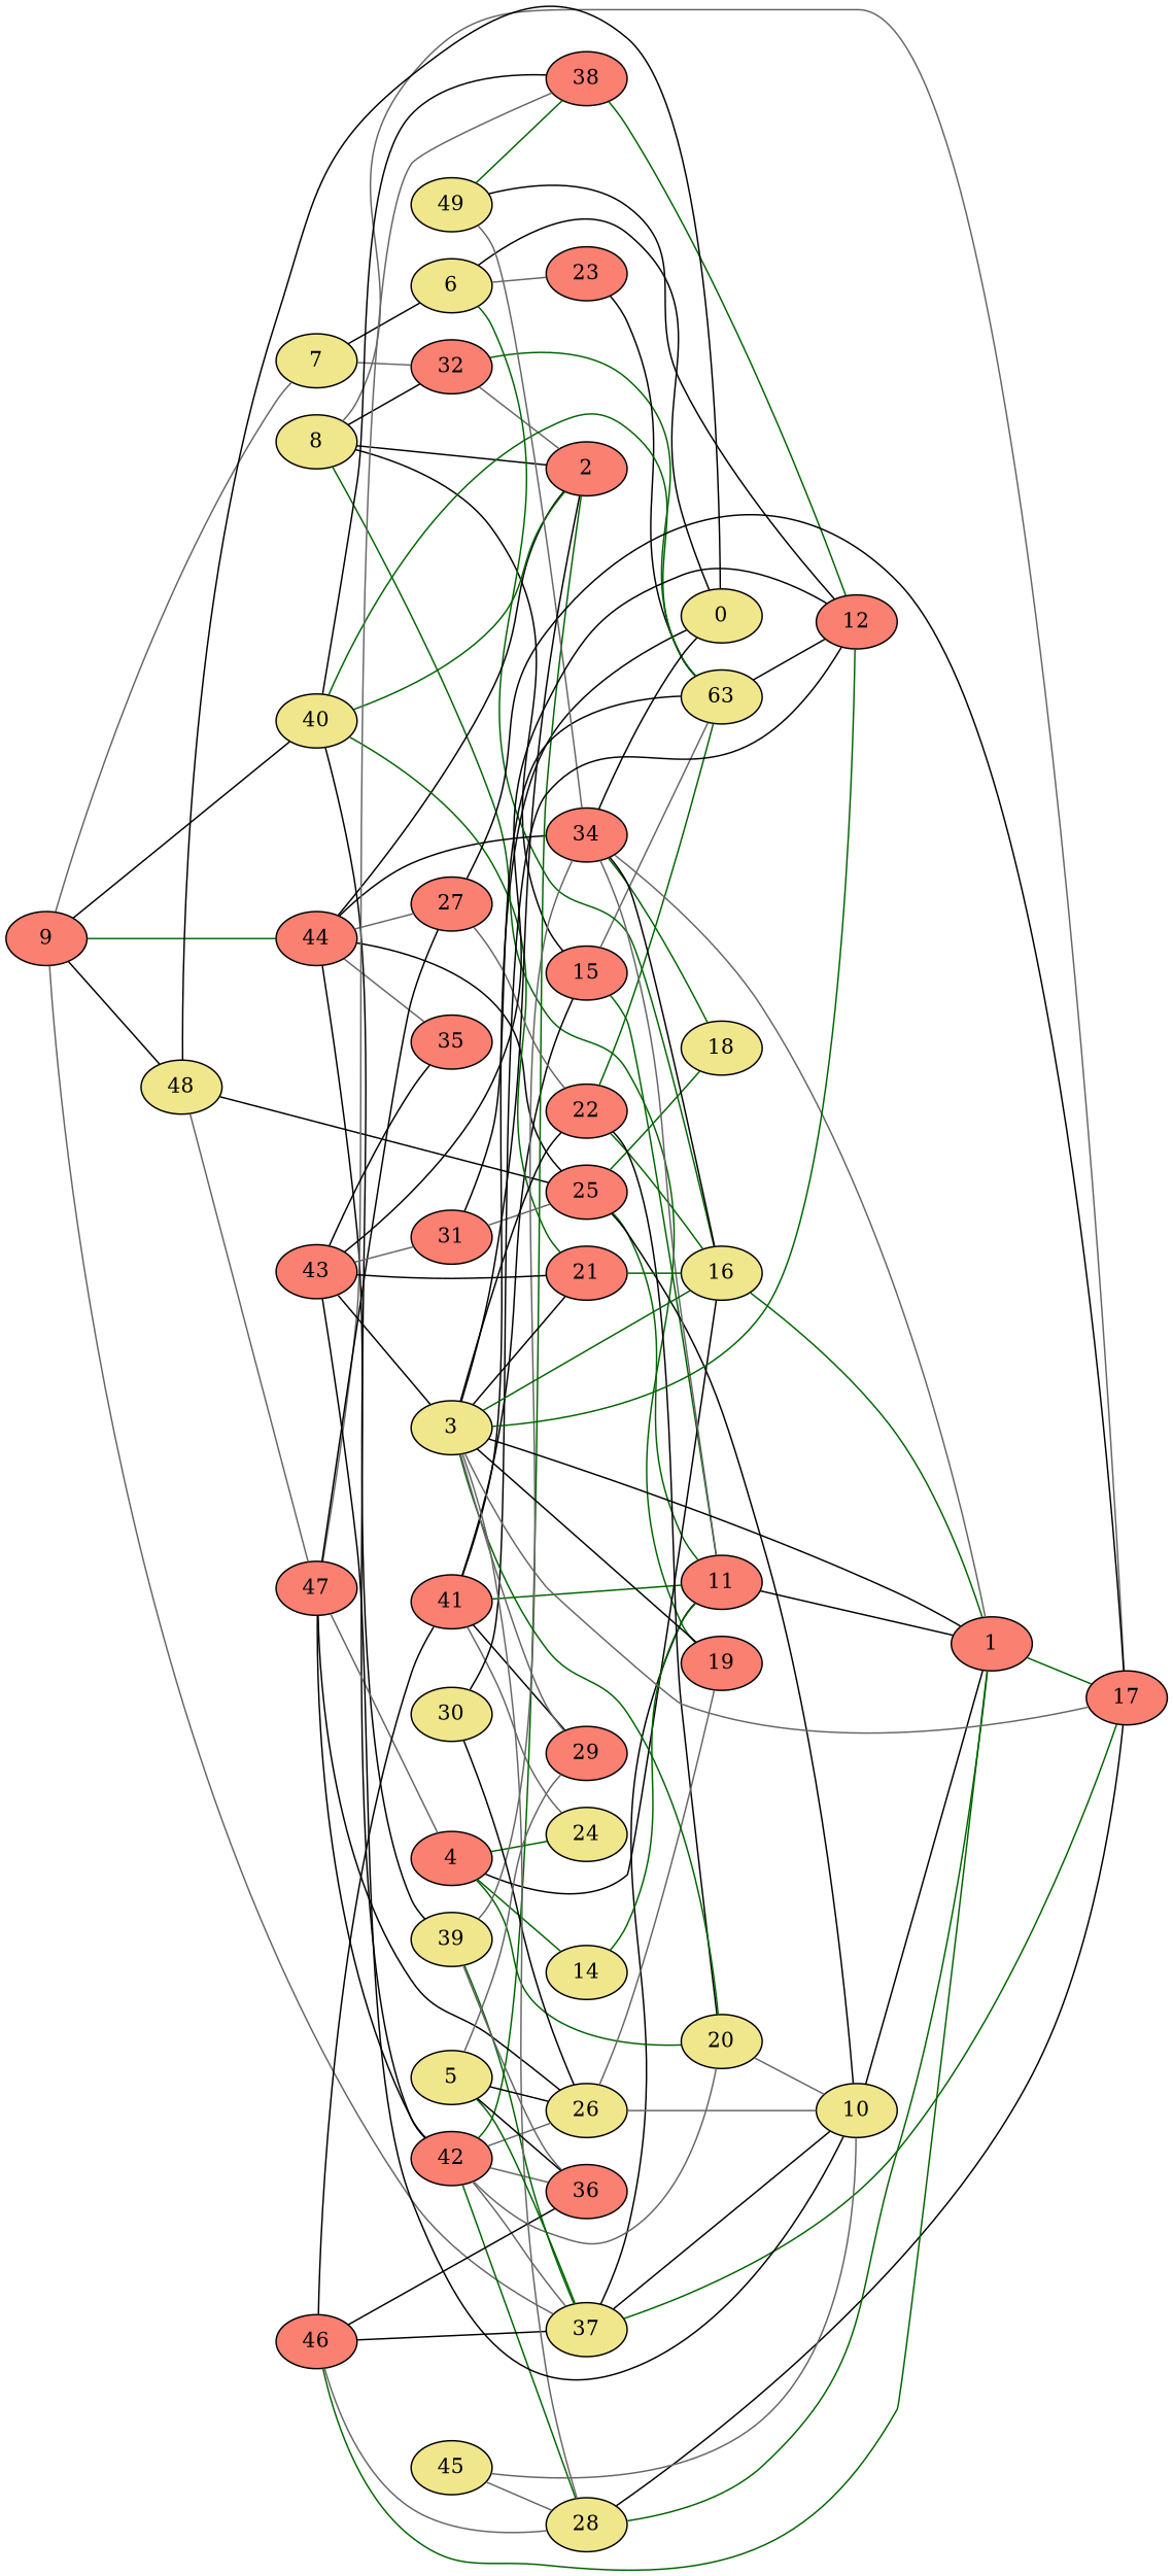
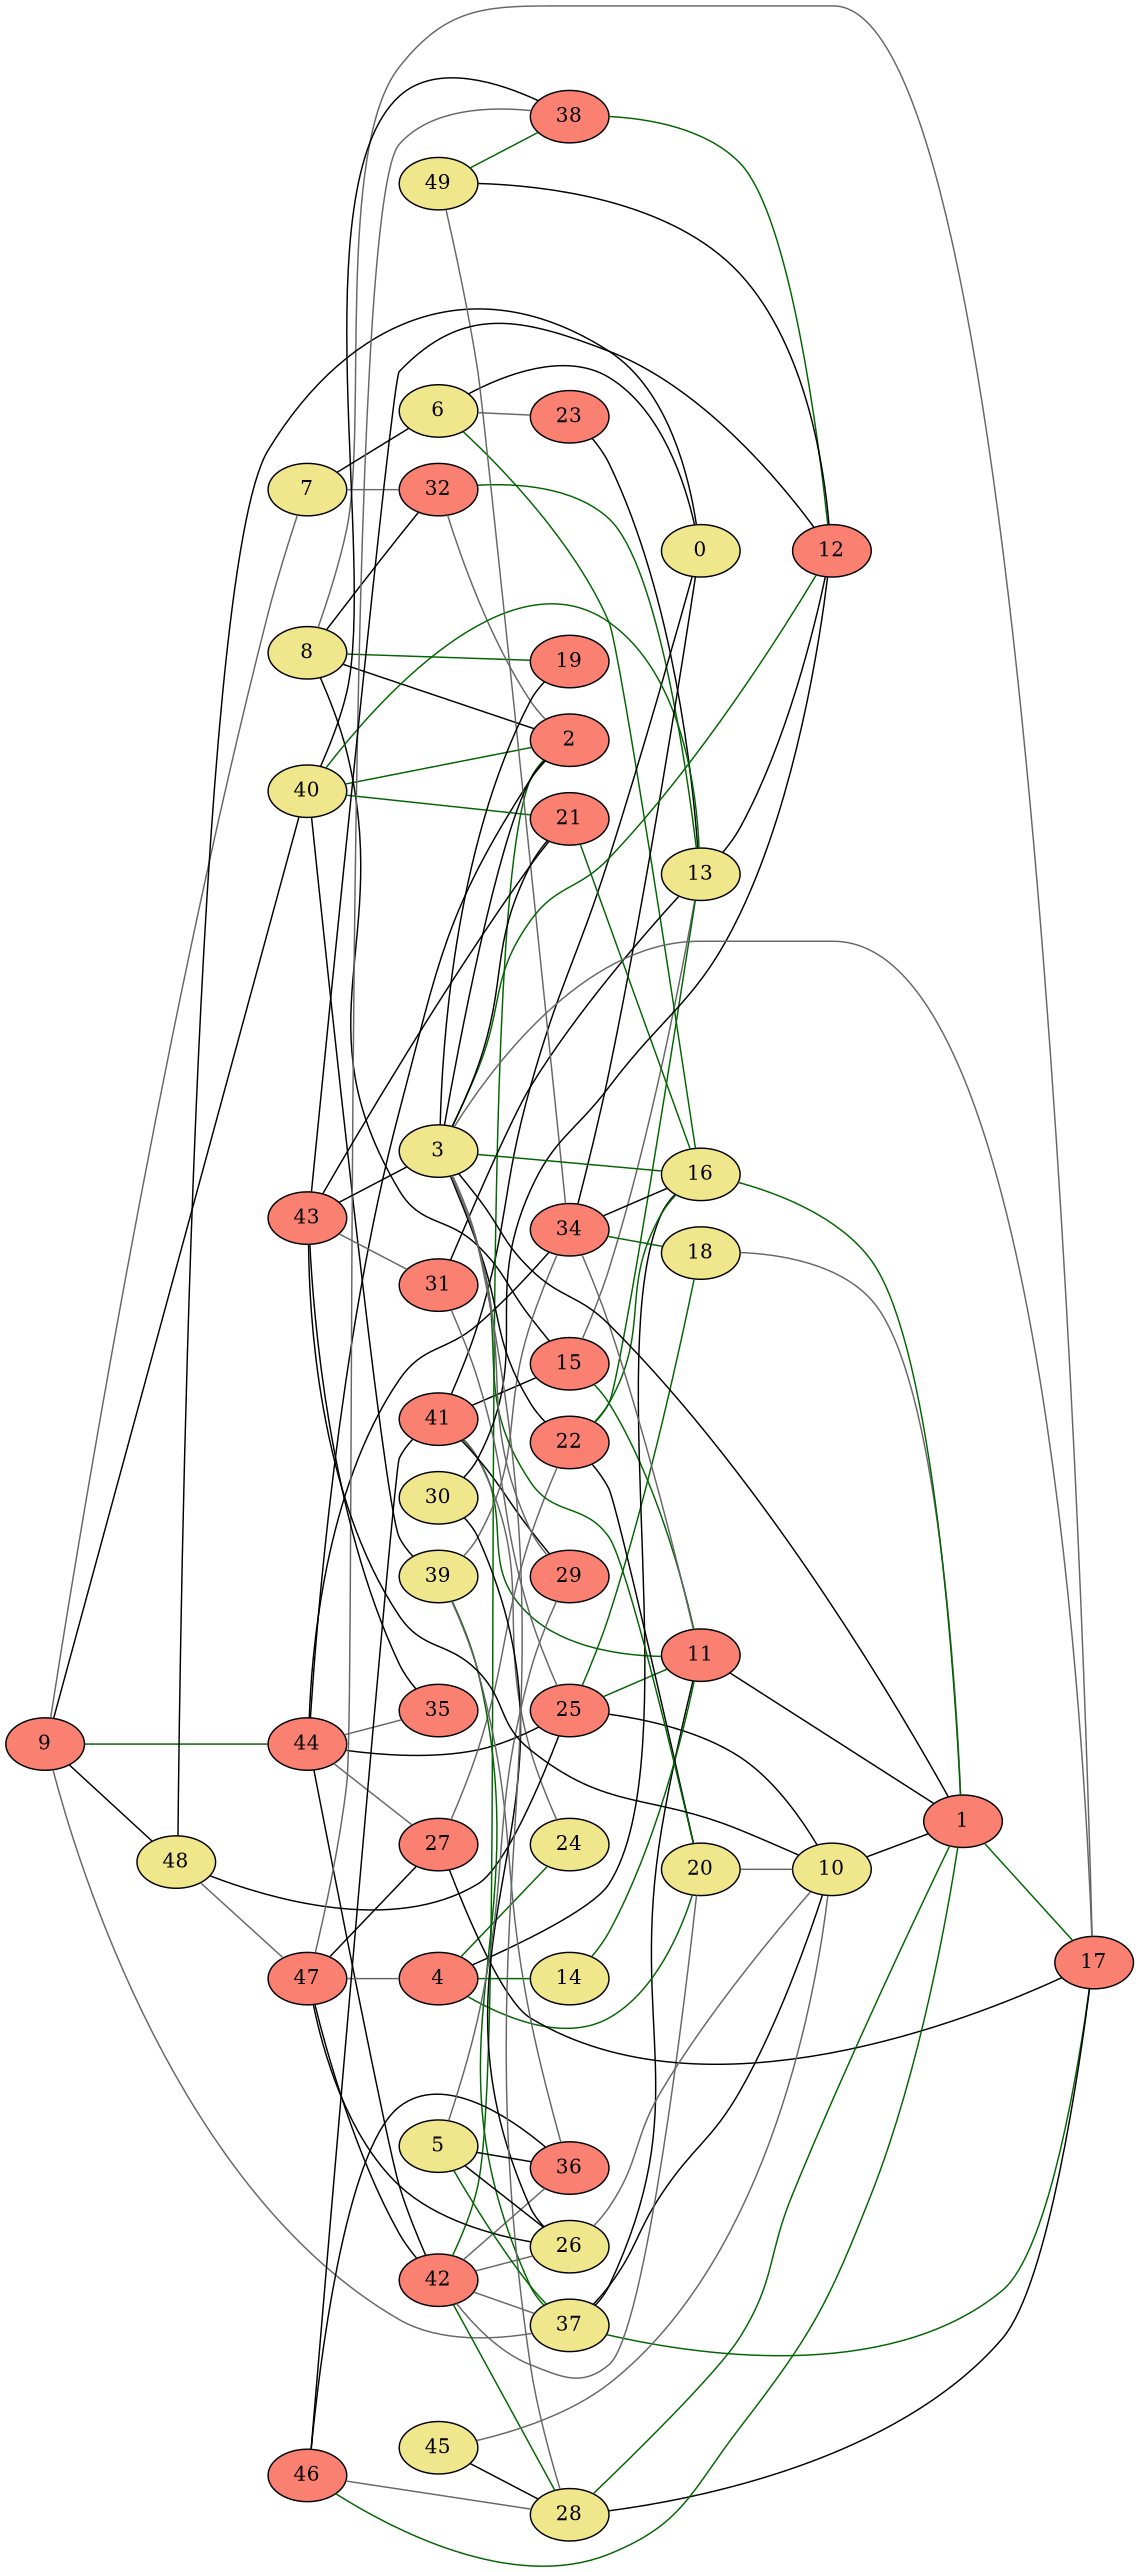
  digraph {
    rankdir=LR
    node [fillcolor=salmon style=filled]
    edge [color=black dir=none]
    8 [fillcolor=khaki]
    15
    17
    19
    2
    32
-   13 [fillcolor=khaki label=63]
+   13 [fillcolor=khaki]
    11
    23
    12
    38
    25
    18 [fillcolor=khaki]
    10 [fillcolor=khaki]
    1
    37 [fillcolor=khaki]
    7 [fillcolor=khaki]
    6 [fillcolor=khaki]
    16 [fillcolor=khaki]
    41
    0 [fillcolor=khaki]
    4
    14 [fillcolor=khaki]
    20 [fillcolor=khaki]
    24 [fillcolor=khaki]
    22
    9
    44
    48 [fillcolor=khaki]
    40 [fillcolor=khaki]
    42
    35
    27
    34
    47
    36
    28 [fillcolor=khaki]
    26 [fillcolor=khaki]
    31
    49 [fillcolor=khaki]
    21
    39 [fillcolor=khaki]
    46
    29
    30 [fillcolor=khaki]
    45 [fillcolor=khaki]
    3 [fillcolor=khaki]
    5 [fillcolor=khaki]
    43
    subgraph sub_1 {
      8
      15
      17
      19
      2
      32
      13
      11
      23
      12
      38
      25
      18
      10
      1
      37
      7
      6
      16
      41
      0
      4
      14
      20
      24
      22
      9
      44
      48
      40
      42
      35
      27
      34
      47
      36
      28
      26
      31
      49
      21
      39
      46
      29
      30
      45
      3
      5
      43
    }
    8 -> 15
    8 -> 17 [color=gray40]
    8 -> 19 [color=darkgreen]
    8 -> 2
    8 -> 32
    15 -> 13 [color=gray40]
    15 -> 11 [color=darkgreen]
    32 -> 2 [color=gray40]
    32 -> 13 [color=darkgreen]
    13 -> 12
    11 -> 1
    23 -> 13
    38 -> 12 [color=darkgreen]
    25 -> 11 [color=darkgreen]
    25 -> 18 [color=darkgreen]
    25 -> 10
-   34 -> 1 [color=gray40]
+   18 -> 1 [color=gray40]
    10 -> 1
    1 -> 17 [color=darkgreen]
    37 -> 17 [color=darkgreen]
    37 -> 11
    37 -> 10
    7 -> 32 [color=gray40]
    7 -> 6
    6 -> 23 [color=gray40]
    6 -> 16 [color=darkgreen]
    6 -> 0
    16 -> 1 [color=darkgreen]
    41 -> 15
    41 -> 11 [color=darkgreen]
    41 -> 0
    41 -> 24 [color=gray40]
    41 -> 29
    4 -> 16
    4 -> 14 [color=darkgreen]
    4 -> 20 [color=darkgreen]
    4 -> 24 [color=darkgreen]
    14 -> 11 [color=darkgreen]
    20 -> 10 [color=gray40]
    22 -> 13 [color=darkgreen]
    22 -> 16 [color=darkgreen]
    22 -> 20
    9 -> 37 [color=gray40]
    9 -> 7 [color=gray40]
    9 -> 44 [color=darkgreen]
    9 -> 48
    9 -> 40
    44 -> 2
    44 -> 25
    44 -> 42
    44 -> 35 [color=gray40]
    44 -> 27 [color=gray40]
    44 -> 34
    48 -> 25
    48 -> 0
    48 -> 47 [color=gray40]
    40 -> 2 [color=darkgreen]
    40 -> 13 [color=darkgreen]
    40 -> 38
    40 -> 21 [color=darkgreen]
    40 -> 39
    42 -> 2 [color=darkgreen]
    42 -> 37 [color=gray40]
    42 -> 20 [color=gray40]
    42 -> 36 [color=gray40]
    42 -> 28 [color=darkgreen]
    42 -> 26 [color=gray40]
    27 -> 17
    27 -> 22 [color=gray40]
    34 -> 11 [color=gray40]
    34 -> 18 [color=darkgreen]
    34 -> 16
    34 -> 0
    47 -> 38 [color=gray40]
    47 -> 4 [color=gray40]
    47 -> 42
    47 -> 27
    47 -> 26
    28 -> 17
    28 -> 1 [color=darkgreen]
-   26 -> 19 [color=gray40]
    26 -> 10 [color=gray40]
    31 -> 13
    31 -> 25 [color=gray40]
    49 -> 12
    49 -> 38 [color=darkgreen]
    49 -> 34 [color=gray40]
    21 -> 16 [color=darkgreen]
    39 -> 37 [color=darkgreen]
    39 -> 34 [color=gray40]
    39 -> 36 [color=gray40]
    46 -> 1 [color=darkgreen]
-   46 -> 37
    46 -> 41
    46 -> 36
    46 -> 28 [color=gray40]
    30 -> 12
    30 -> 26
    45 -> 10 [color=gray40]
-   45 -> 28 [color=gray40]
+   45 -> 28
    3 -> 17 [color=gray40]
    3 -> 19
    3 -> 2
    3 -> 12 [color=darkgreen]
    3 -> 1
    3 -> 16 [color=darkgreen]
    3 -> 20 [color=darkgreen]
    3 -> 22
    3 -> 28 [color=gray40]
    3 -> 21
    3 -> 29 [color=gray40]
    5 -> 37 [color=darkgreen]
    5 -> 36
    5 -> 26
    5 -> 29 [color=gray40]
    43 -> 12
    43 -> 10
    43 -> 35
    43 -> 31 [color=gray40]
    43 -> 21
    43 -> 3
  }
